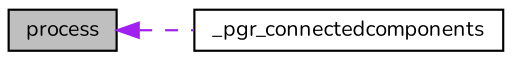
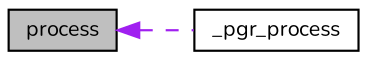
  digraph {
    rankdir=LR
    fontname=Nunito
    node [color=black fontname=Nunito fontsize=10 shape=record style=filled]
    n1 [fillcolor=grey75 fontcolor=black height=0.2 label=process width=0.4]
-   n2 [fillcolor=white height=0.2 label=_pgr_connectedcomponents width=0.4]
+   n2 [fillcolor=white height=0.2 label=_pgr_process width=0.4]
    n1 -> n2 [color=purple dir=back fontname=Nunito fontsize=10 labelfontname=Helvetica labelfontsize=10 style=dashed]
  }
